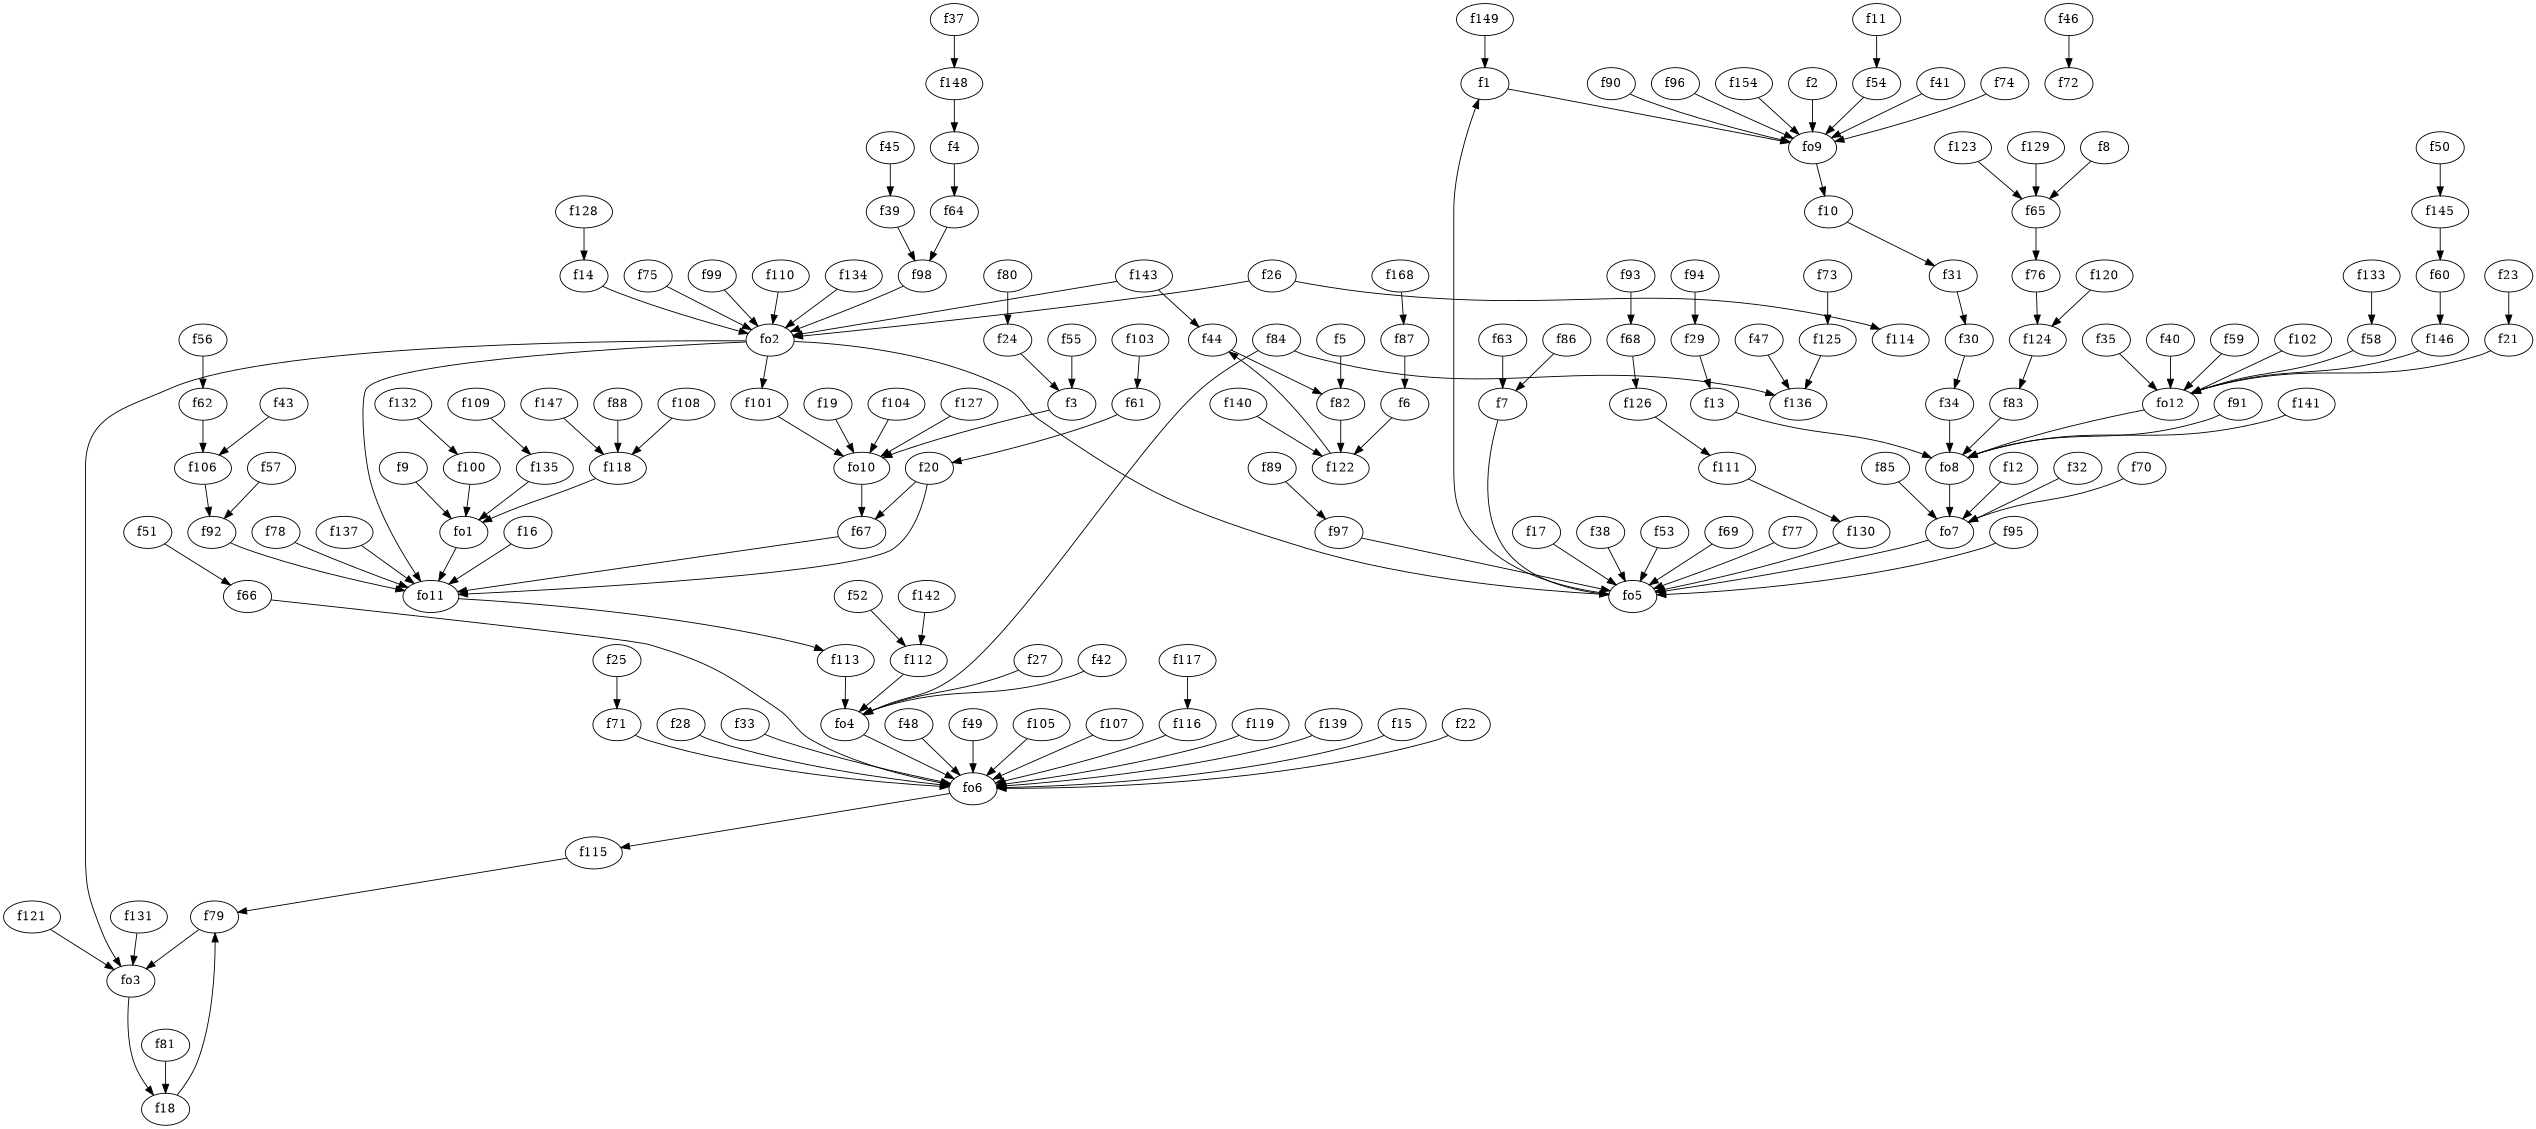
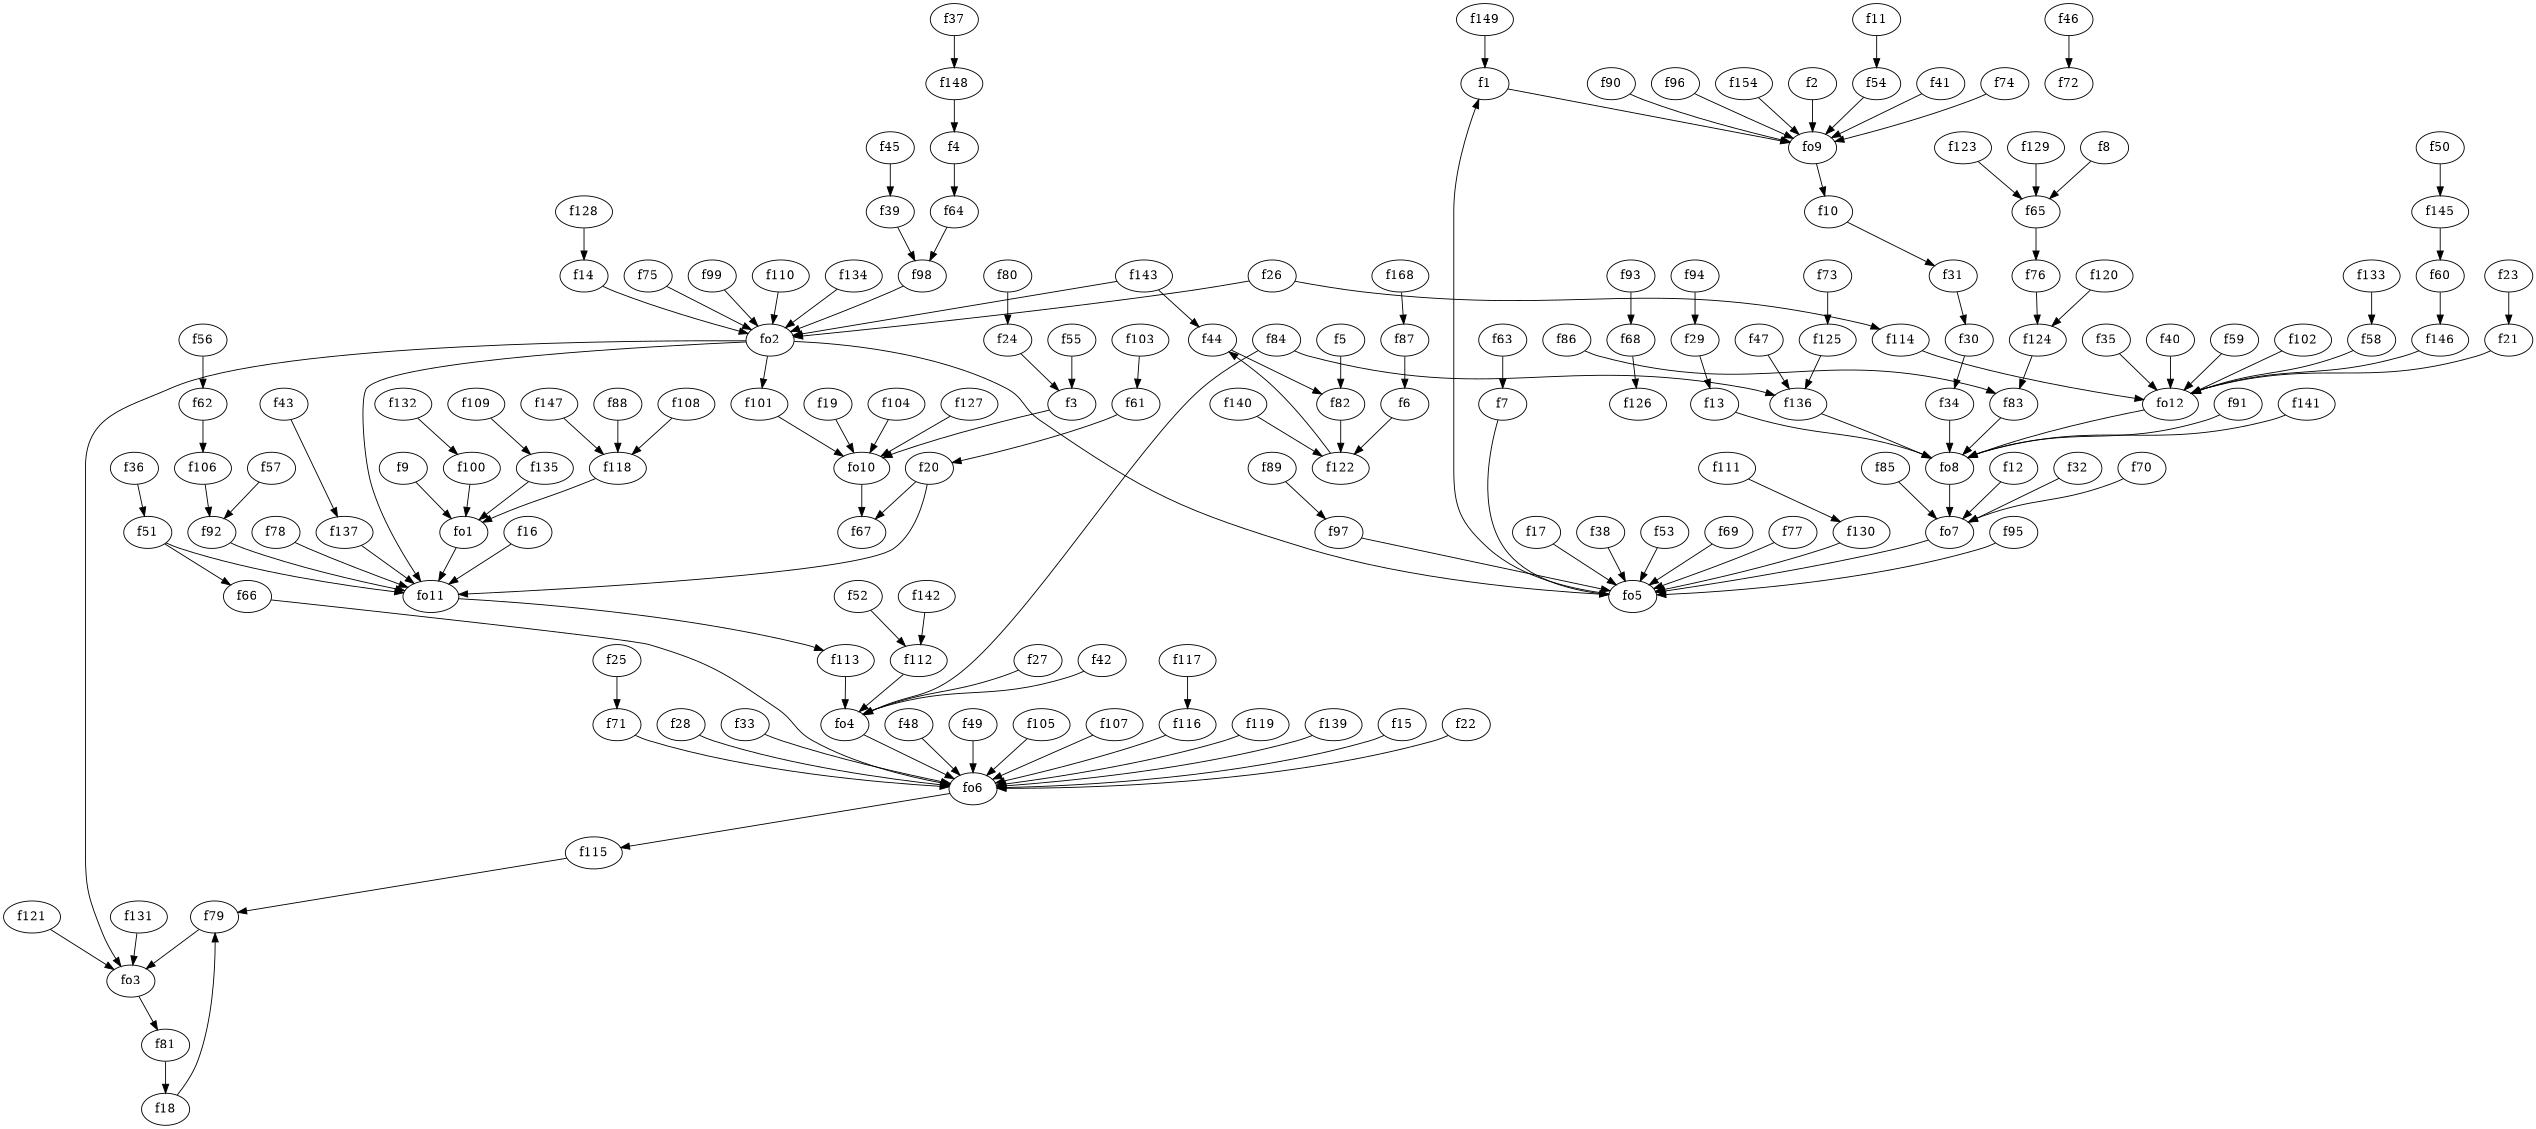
  strict digraph {
    edge [weight=2]
    f1
    fo9
    f10
    f2
    f3
    fo10
    f67
    f4
    f64
    f98
    f5
    f82
    f122
    f6
    f44
    f7
    fo5
    f8
    f65
    f76
    f9
    fo1
    fo11
    f31
    f30
    f11
    f54
    f12
    fo7
    f13
    fo8
    f14
    fo2
    fo3
    f101
    f15
    fo6
    f115
    f16
    f113
    f17
    f18
    f79
    f19
    f20
    f21
    fo12
    f22
    f23
    f24
    f25
    f71
    f26
    f114
    f27
    fo4
    f28
    f29
    f34
    f32
    f33
    f35
+   f36
    f51
    f66
    f37
    f148
    f38
    f39
    f40
    f41
    f42
    f43
    f106
    f92
    f45
    f46
    f72
    f47
    f136
    f48
    f49
    f50
    f145
    f60
    f52
    f112
    f53
    f55
    f56
    f62
    f57
    f58
    f59
    f146
    f61
    f63
    f124
    f68
    f126
    f111
    f69
    f70
    f73
    f125
    f74
    f75
    f83
    f77
    f78
    f81
    f80
    f84
    f85
    f86
    f87
    f88
    f118
    f89
    f97
    f90
    f91
    f93
    f94
    f95
    f96
    f99
    f100
    f102
    f103
    f104
    f105
    f107
    f108
    f109
    f135
    f110
    f130
    f116
    f117
    f119
    f120
    f121
    f123
    f127
    f128
    f129
    f131
    f132
    f133
    f134
    f137
    n153 [label=f168]
    f139
    f140
    f141
    f142
    f143
    n159 [label=f154]
    f147
    f149
    f1 -> fo9
    fo9 -> f10
    f10 -> f31
    f2 -> fo9
    f3 -> fo10
    fo10 -> f67
-   f67 -> fo11
+   f51 -> fo11
    f4 -> f64
    f64 -> f98
    f98 -> fo2
    f5 -> f82
    f82 -> f122
    f122 -> f44
    f6 -> f122
    f44 -> f82
    f7 -> fo5
    fo5 -> f1
    f8 -> f65
    f65 -> f76
    f76 -> f124
    f9 -> fo1
    fo1 -> fo11
    fo11 -> f113
    f31 -> f30
    f30 -> f34
    f11 -> f54
    f54 -> fo9
    f12 -> fo7
    fo7 -> fo5
    f13 -> fo8
    fo8 -> fo7
    f14 -> fo2
    fo2 -> fo5
    fo2 -> fo11
    fo2 -> fo3
    fo2 -> f101
-   fo3 -> f18
+   fo3 -> f81
    f101 -> fo10
    f15 -> fo6
    fo6 -> f115
    f115 -> f79
    f16 -> fo11
    f113 -> fo4
    f17 -> fo5
    f18 -> f79
    f79 -> fo3
    f19 -> fo10
    f20 -> f67
    f20 -> fo11
    f21 -> fo12
    fo12 -> fo8
    f22 -> fo6
    f23 -> f21
    f24 -> f3
    f25 -> f71
    f71 -> fo6
    f26 -> fo2
    f26 -> f114
+   f114 -> fo12
    f27 -> fo4
    fo4 -> fo6
    f28 -> fo6
    f29 -> f13
    f34 -> fo8
    f32 -> fo7
    f33 -> fo6
    f35 -> fo12
+   f36 -> f51
    f51 -> f66
    f66 -> fo6
    f37 -> f148
    f148 -> f4
    f38 -> fo5
    f39 -> f98
    f40 -> fo12
    f41 -> fo9
    f42 -> fo4
-   f43 -> f106
+   f43 -> f137
    f106 -> f92
    f92 -> fo11
    f45 -> f39
    f46 -> f72
    f47 -> f136
+   f136 -> fo8
    f48 -> fo6
    f49 -> fo6
    f50 -> f145
    f145 -> f60
    f60 -> f146
    f52 -> f112
    f112 -> fo4
    f53 -> fo5
    f55 -> f3
    f56 -> f62
    f62 -> f106
    f57 -> f92
    f58 -> fo12
    f59 -> fo12
    f146 -> fo12
    f61 -> f20
    f63 -> f7
    f124 -> f83
    f68 -> f126
-   f126 -> f111
    f111 -> f130
    f69 -> fo5
    f70 -> fo7
    f73 -> f125
    f125 -> f136
    f74 -> fo9
    f75 -> fo2
    f83 -> fo8
    f77 -> fo5
    f78 -> fo11
    f81 -> f18
    f80 -> f24
    f84 -> fo4
    f84 -> f136
    f85 -> fo7
-   f86 -> f7
+   f86 -> f83
    f87 -> f6
    f88 -> f118
    f118 -> fo1
    f89 -> f97
    f97 -> fo5
    f90 -> fo9
    f91 -> fo8
    f93 -> f68
    f94 -> f29
    f95 -> fo5
    f96 -> fo9
    f99 -> fo2
    f100 -> fo1
    f102 -> fo12
    f103 -> f61
    f104 -> fo10
    f105 -> fo6
    f107 -> fo6
    f108 -> f118
    f109 -> f135
    f135 -> fo1
    f110 -> fo2
    f130 -> fo5
    f116 -> fo6
    f117 -> f116
    f119 -> fo6
    f120 -> f124
    f121 -> fo3
    f123 -> f65
    f127 -> fo10
    f128 -> f14
    f129 -> f65
    f131 -> fo3
    f132 -> f100
    f133 -> f58
    f134 -> fo2
    f137 -> fo11
    n153 -> f87
    f139 -> fo6
    f140 -> f122
    f141 -> fo8
    f142 -> f112
    f143 -> f44
    f143 -> fo2
    n159 -> fo9
    f147 -> f118
    f149 -> f1
  }
